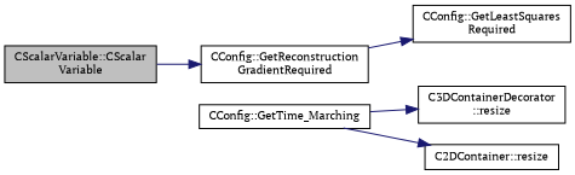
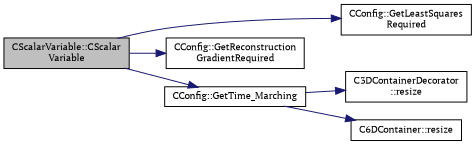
  digraph {
    fontname="PT Serif"
    rankdir=LR
    node [color=black fillcolor=white fontname="PT Serif" fontsize=10 shape=record style=filled]
    edge [color=midnightblue fontname="PT Serif" fontsize=10 labelfontname=Helvetica labelfontsize=10 style=solid]
    n1 [fillcolor=grey75 fontcolor=black height=0.2 label="CScalarVariable::CScalar\lVariable" width=0.4]
    n2 [height=0.2 label="CConfig::GetLeastSquares\lRequired" width=0.4]
    n3 [height=0.2 label="CConfig::GetReconstruction\lGradientRequired" width=0.4]
    n4 [height=0.2 label="CConfig::GetTime_Marching" width=0.4]
    n5 [height=0.2 label="C3DContainerDecorator\l::resize" width=0.4]
-   n6 [height=0.2 label="C2DContainer::resize" width=0.4]
-   n3 -> n2
+   n6 [height=0.2 label="C6DContainer::resize" width=0.4]
+   n1 -> n2
    n1 -> n3
+   n1 -> n4
    n4 -> n5
    n4 -> n6
  }
